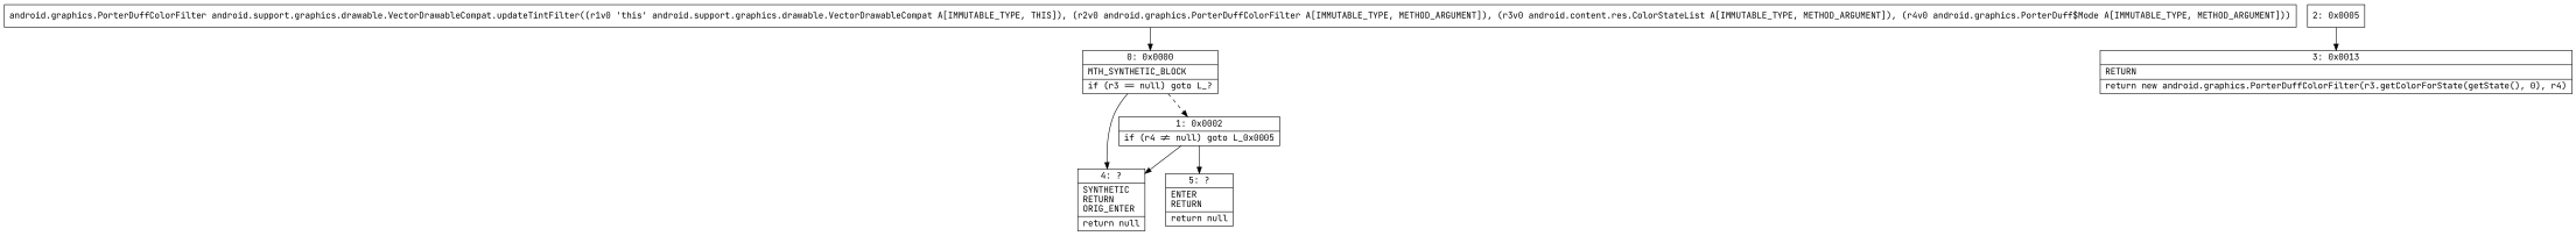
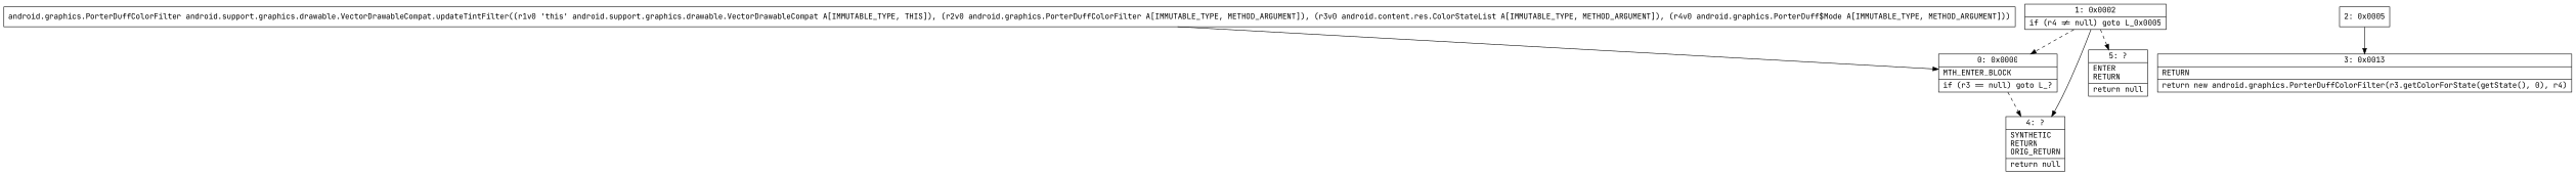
  digraph {
    fontname="JetBrains Mono"
    node [fontname="JetBrains Mono" shape=record]
    edge [fontname="JetBrains Mono"]
-   n1 [label="{0\:\ 0x0000|MTH_SYNTHETIC_BLOCK\l|if (r3 == null) goto L_?\l}"]
+   n1 [label="{0\:\ 0x0000|MTH_ENTER_BLOCK\l|if (r3 == null) goto L_?\l}"]
    n2 [label="{1\:\ 0x0002|if (r4 != null) goto L_0x0005\l}"]
-   n3 [label="{4\:\ ?|SYNTHETIC\lRETURN\lORIG_ENTER\l|return null\l}"]
+   n3 [label="{4\:\ ?|SYNTHETIC\lRETURN\lORIG_RETURN\l|return null\l}"]
    n4 [label="{5\:\ ?|ENTER\lRETURN\l|return null\l}"]
    n5 [label="{2\:\ 0x0005}"]
    n6 [label="{3\:\ 0x0013|RETURN\l|return new android.graphics.PorterDuffColorFilter(r3.getColorForState(getState(), 0), r4)\l}"]
    n7 [label="{android.graphics.PorterDuffColorFilter android.support.graphics.drawable.VectorDrawableCompat.updateTintFilter((r1v0 'this' android.support.graphics.drawable.VectorDrawableCompat A[IMMUTABLE_TYPE, THIS]), (r2v0 android.graphics.PorterDuffColorFilter A[IMMUTABLE_TYPE, METHOD_ARGUMENT]), (r3v0 android.content.res.ColorStateList A[IMMUTABLE_TYPE, METHOD_ARGUMENT]), (r4v0 android.graphics.PorterDuff$Mode A[IMMUTABLE_TYPE, METHOD_ARGUMENT])) }"]
-   n1 -> n2 [style=dashed]
-   n1 -> n3
+   n2 -> n1 [style=dashed]
+   n1 -> n3 [style=dashed]
    n2 -> n3
-   n2 -> n4 [style=solid]
+   n2 -> n4 [style=dashed]
    n5 -> n6
    n7 -> n1
  }
